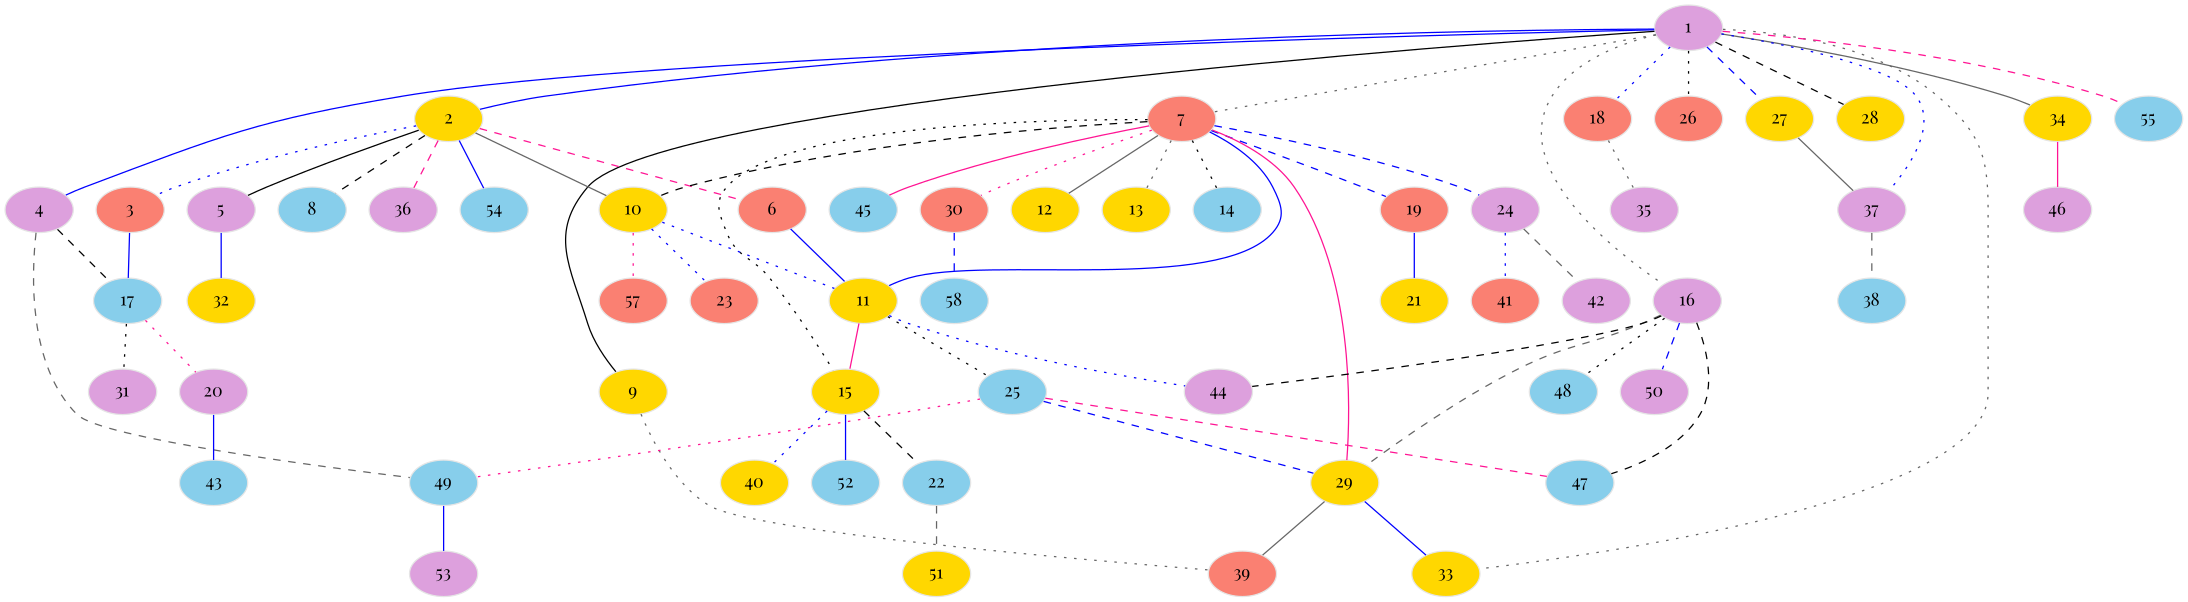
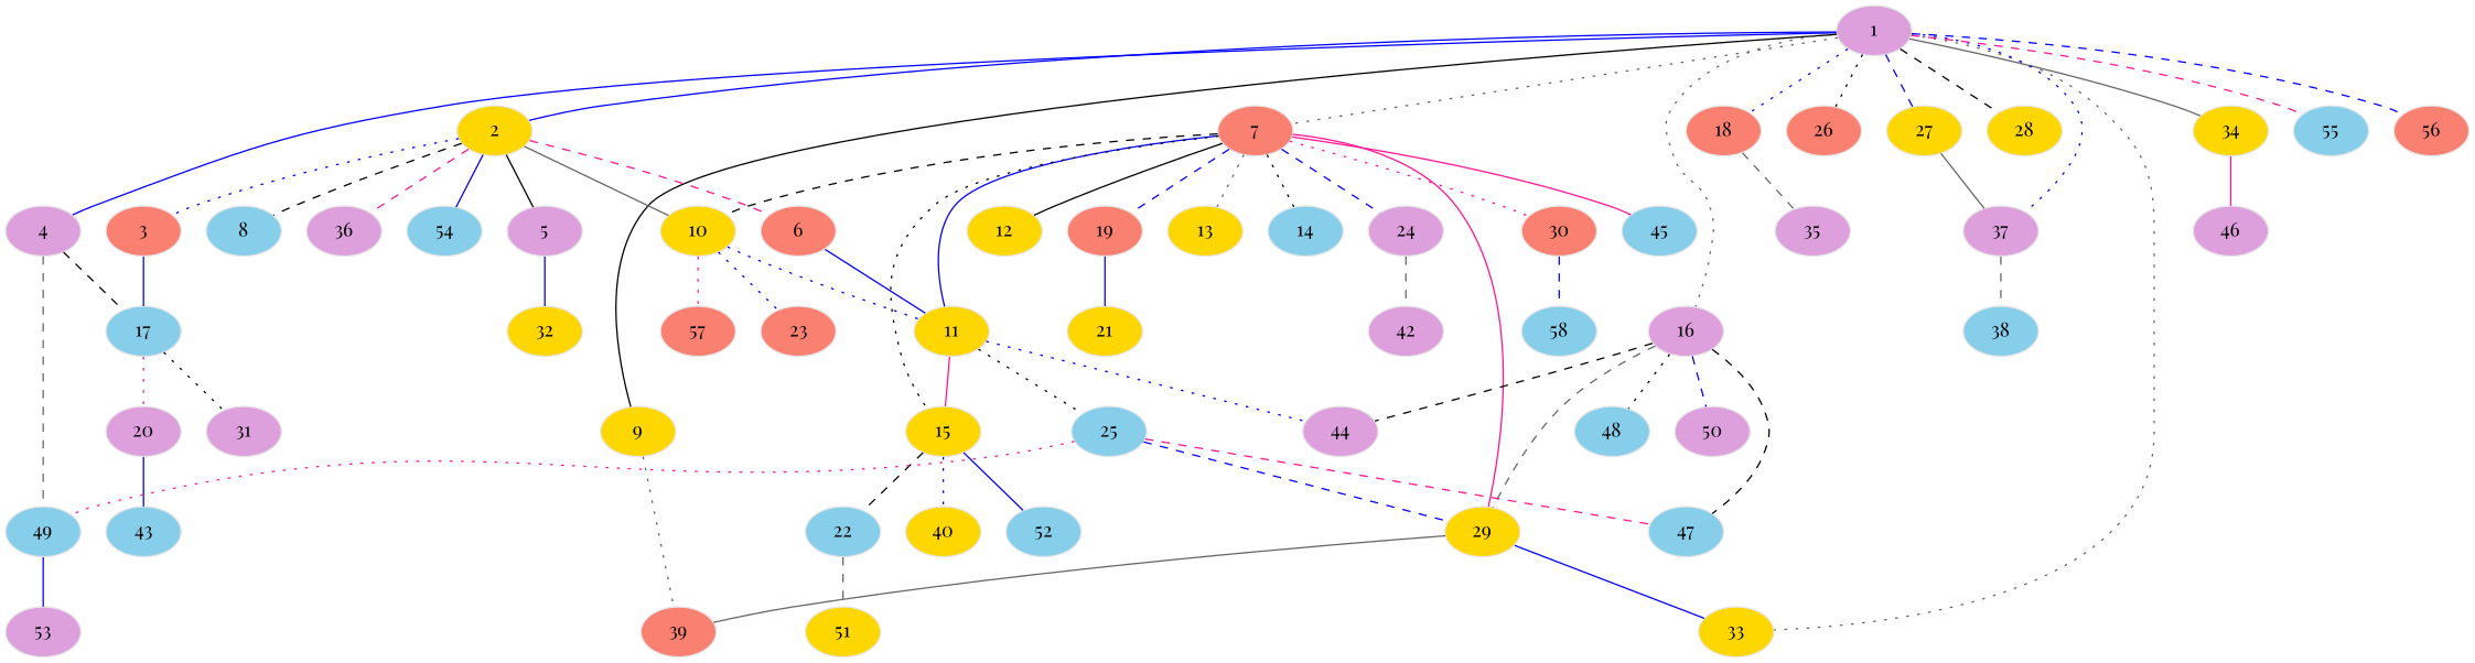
  graph {
    fontname="Playfair Display"
    node [color=gray90 fillcolor=gold fontname="Playfair Display" style=filled]
    edge [color=blue fontname="Playfair Display" style=dotted]
    1 [fillcolor=plum]
    2
    4 [fillcolor=plum]
    7 [fillcolor=salmon]
    9
    16 [fillcolor=plum]
    18 [fillcolor=salmon]
    26 [fillcolor=salmon]
    27
    28
    33
    34
    37 [fillcolor=plum]
    55 [fillcolor=skyblue]
+   56 [fillcolor=salmon]
    3 [fillcolor=salmon]
    5 [fillcolor=plum]
    6 [fillcolor=salmon]
    8 [fillcolor=skyblue]
    10
    36 [fillcolor=plum]
    54 [fillcolor=skyblue]
    17 [fillcolor=skyblue]
    49 [fillcolor=skyblue]
    11
    12
    13
    14 [fillcolor=skyblue]
    15
    19 [fillcolor=salmon]
    24 [fillcolor=plum]
    29
    30 [fillcolor=salmon]
    45 [fillcolor=skyblue]
    39 [fillcolor=salmon]
    44 [fillcolor=plum]
    47 [fillcolor=skyblue]
    48 [fillcolor=skyblue]
    50 [fillcolor=plum]
    35 [fillcolor=plum]
    46 [fillcolor=plum]
    38 [fillcolor=skyblue]
    32
    23 [fillcolor=salmon]
    57 [fillcolor=salmon]
    20 [fillcolor=plum]
    31 [fillcolor=plum]
    53 [fillcolor=plum]
    25 [fillcolor=skyblue]
    22 [fillcolor=skyblue]
    40
    52 [fillcolor=skyblue]
    21
-   41 [fillcolor=salmon]
    42 [fillcolor=plum]
    58 [fillcolor=skyblue]
    51
    43 [fillcolor=skyblue]
    1 -- 2 [style=solid]
    1 -- 4 [style=solid]
    1 -- 7 [color=gray40]
    1 -- 9 [color=black style=solid]
    1 -- 16 [color=gray40]
    1 -- 18
    1 -- 26 [color=black]
    1 -- 27 [style=dashed]
    1 -- 28 [color=black style=dashed]
    1 -- 33 [color=gray40]
    1 -- 34 [color=gray40 style=solid]
    1 -- 37
    1 -- 55 [color=deeppink style=dashed]
+   1 -- 56 [style=dashed]
    2 -- 3
    2 -- 5 [color=black style=solid]
    2 -- 6 [color=deeppink style=dashed]
    2 -- 8 [color=black style=dashed]
    2 -- 10 [color=gray40 style=solid]
    2 -- 36 [color=deeppink style=dashed]
    2 -- 54 [style=solid]
    4 -- 17 [color=black style=dashed]
    4 -- 49 [color=gray40 style=dashed]
    7 -- 10 [color=black style=dashed]
    7 -- 11 [style=solid]
-   7 -- 12 [color=gray40 style=solid]
+   7 -- 12 [color=black style=solid]
    7 -- 13 [color=gray40]
    7 -- 14 [color=black]
    7 -- 15 [color=black]
    7 -- 19 [style=dashed]
    7 -- 24 [style=dashed]
    7 -- 29 [color=deeppink style=solid]
    7 -- 30 [color=deeppink]
    7 -- 45 [color=deeppink style=solid]
    9 -- 39 [color=gray40]
    16 -- 29 [color=gray40 style=dashed]
    16 -- 44 [color=black style=dashed]
    16 -- 47 [color=black style=dashed]
    16 -- 48 [color=black]
    16 -- 50 [style=dashed]
-   18 -- 35 [color=gray40]
+   18 -- 35 [color=gray40 style=dashed]
    27 -- 37 [color=gray40 style=solid]
    34 -- 46 [color=deeppink style=solid]
    37 -- 38 [color=gray40 style=dashed]
    3 -- 17 [style=solid]
    5 -- 32 [style=solid]
    6 -- 11 [style=solid]
    10 -- 11
    10 -- 23
    10 -- 57 [color=deeppink]
    17 -- 20 [color=deeppink]
    17 -- 31 [color=black]
    49 -- 53 [style=solid]
    11 -- 15 [color=deeppink style=solid]
    11 -- 44
    11 -- 25 [color=black]
    15 -- 22 [color=black style=dashed]
    15 -- 40
    15 -- 52 [style=solid]
    19 -- 21 [style=solid]
-   24 -- 41
    24 -- 42 [color=gray40 style=dashed]
    29 -- 33 [style=solid]
    29 -- 39 [color=gray40 style=solid]
    30 -- 58 [style=dashed]
    20 -- 43 [style=solid]
    25 -- 49 [color=deeppink]
    25 -- 29 [style=dashed]
    25 -- 47 [color=deeppink style=dashed]
    22 -- 51 [color=gray40 style=dashed]
  }
